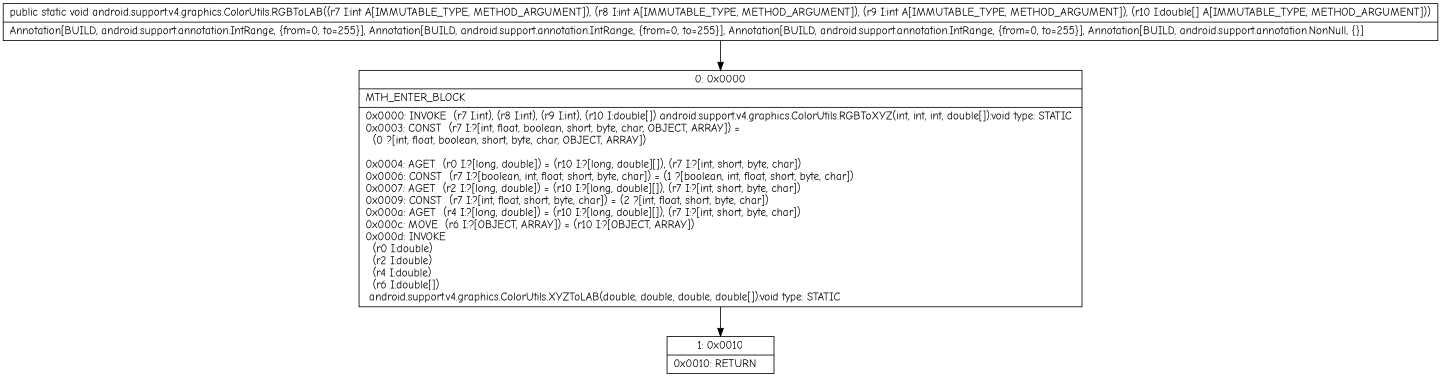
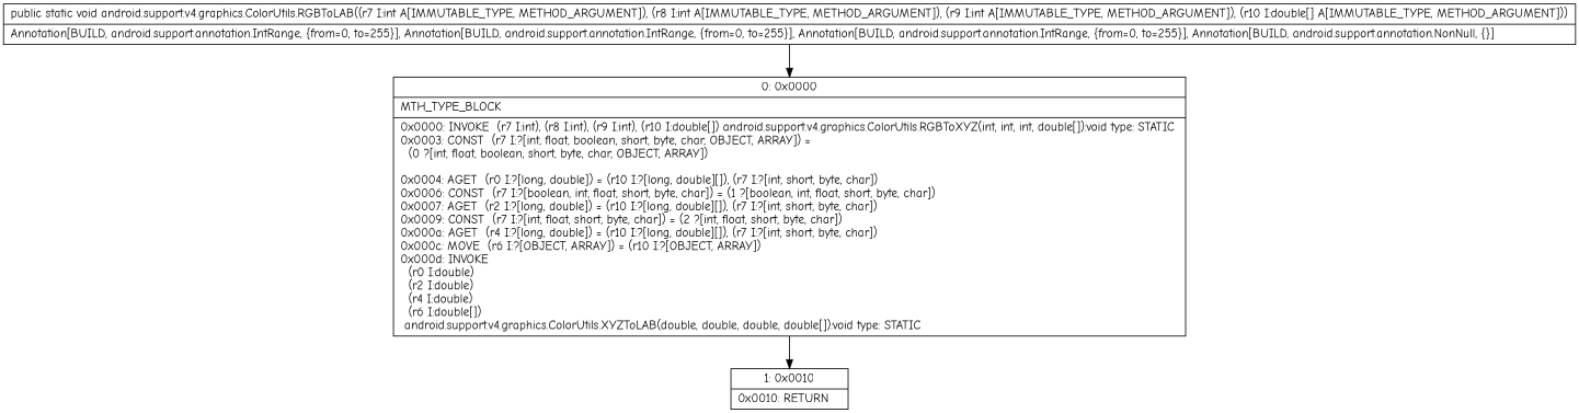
  digraph {
    fontname="Comic Neue"
    node [shape=record fontname="Comic Neue"]
    edge [fontname="Comic Neue"]
-   n1 [label="{0\:\ 0x0000|MTH_ENTER_BLOCK\l|0x0000: INVOKE  (r7 I:int), (r8 I:int), (r9 I:int), (r10 I:double[]) android.support.v4.graphics.ColorUtils.RGBToXYZ(int, int, int, double[]):void type: STATIC \l0x0003: CONST  (r7 I:?[int, float, boolean, short, byte, char, OBJECT, ARRAY]) = \l  (0 ?[int, float, boolean, short, byte, char, OBJECT, ARRAY])\l \l0x0004: AGET  (r0 I:?[long, double]) = (r10 I:?[long, double][]), (r7 I:?[int, short, byte, char]) \l0x0006: CONST  (r7 I:?[boolean, int, float, short, byte, char]) = (1 ?[boolean, int, float, short, byte, char]) \l0x0007: AGET  (r2 I:?[long, double]) = (r10 I:?[long, double][]), (r7 I:?[int, short, byte, char]) \l0x0009: CONST  (r7 I:?[int, float, short, byte, char]) = (2 ?[int, float, short, byte, char]) \l0x000a: AGET  (r4 I:?[long, double]) = (r10 I:?[long, double][]), (r7 I:?[int, short, byte, char]) \l0x000c: MOVE  (r6 I:?[OBJECT, ARRAY]) = (r10 I:?[OBJECT, ARRAY]) \l0x000d: INVOKE  \l  (r0 I:double)\l  (r2 I:double)\l  (r4 I:double)\l  (r6 I:double[])\l android.support.v4.graphics.ColorUtils.XYZToLAB(double, double, double, double[]):void type: STATIC \l}"]
+   n1 [label="{0\:\ 0x0000|MTH_TYPE_BLOCK\l|0x0000: INVOKE  (r7 I:int), (r8 I:int), (r9 I:int), (r10 I:double[]) android.support.v4.graphics.ColorUtils.RGBToXYZ(int, int, int, double[]):void type: STATIC \l0x0003: CONST  (r7 I:?[int, float, boolean, short, byte, char, OBJECT, ARRAY]) = \l  (0 ?[int, float, boolean, short, byte, char, OBJECT, ARRAY])\l \l0x0004: AGET  (r0 I:?[long, double]) = (r10 I:?[long, double][]), (r7 I:?[int, short, byte, char]) \l0x0006: CONST  (r7 I:?[boolean, int, float, short, byte, char]) = (1 ?[boolean, int, float, short, byte, char]) \l0x0007: AGET  (r2 I:?[long, double]) = (r10 I:?[long, double][]), (r7 I:?[int, short, byte, char]) \l0x0009: CONST  (r7 I:?[int, float, short, byte, char]) = (2 ?[int, float, short, byte, char]) \l0x000a: AGET  (r4 I:?[long, double]) = (r10 I:?[long, double][]), (r7 I:?[int, short, byte, char]) \l0x000c: MOVE  (r6 I:?[OBJECT, ARRAY]) = (r10 I:?[OBJECT, ARRAY]) \l0x000d: INVOKE  \l  (r0 I:double)\l  (r2 I:double)\l  (r4 I:double)\l  (r6 I:double[])\l android.support.v4.graphics.ColorUtils.XYZToLAB(double, double, double, double[]):void type: STATIC \l}"]
    n2 [label="{1\:\ 0x0010|0x0010: RETURN   \l}"]
    n3 [label="{public static void android.support.v4.graphics.ColorUtils.RGBToLAB((r7 I:int A[IMMUTABLE_TYPE, METHOD_ARGUMENT]), (r8 I:int A[IMMUTABLE_TYPE, METHOD_ARGUMENT]), (r9 I:int A[IMMUTABLE_TYPE, METHOD_ARGUMENT]), (r10 I:double[] A[IMMUTABLE_TYPE, METHOD_ARGUMENT]))  | Annotation[BUILD, android.support.annotation.IntRange, \{from=0, to=255\}], Annotation[BUILD, android.support.annotation.IntRange, \{from=0, to=255\}], Annotation[BUILD, android.support.annotation.IntRange, \{from=0, to=255\}], Annotation[BUILD, android.support.annotation.NonNull, \{\}]\l}"]
    n1 -> n2
    n3 -> n1
  }
